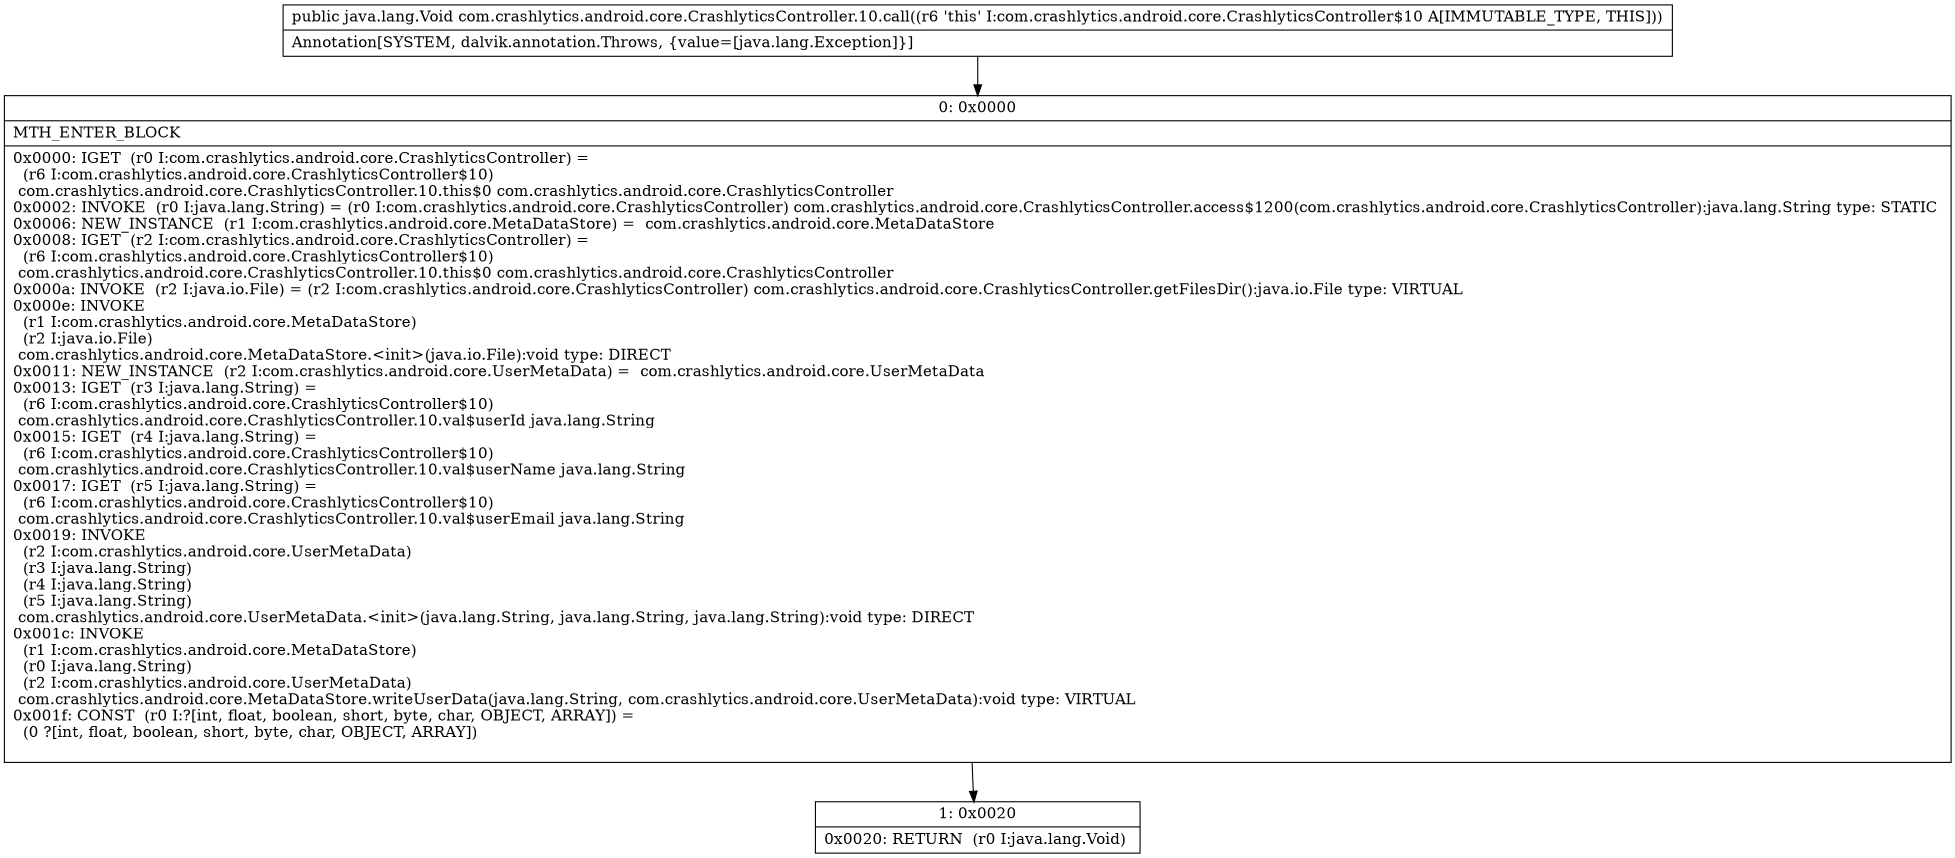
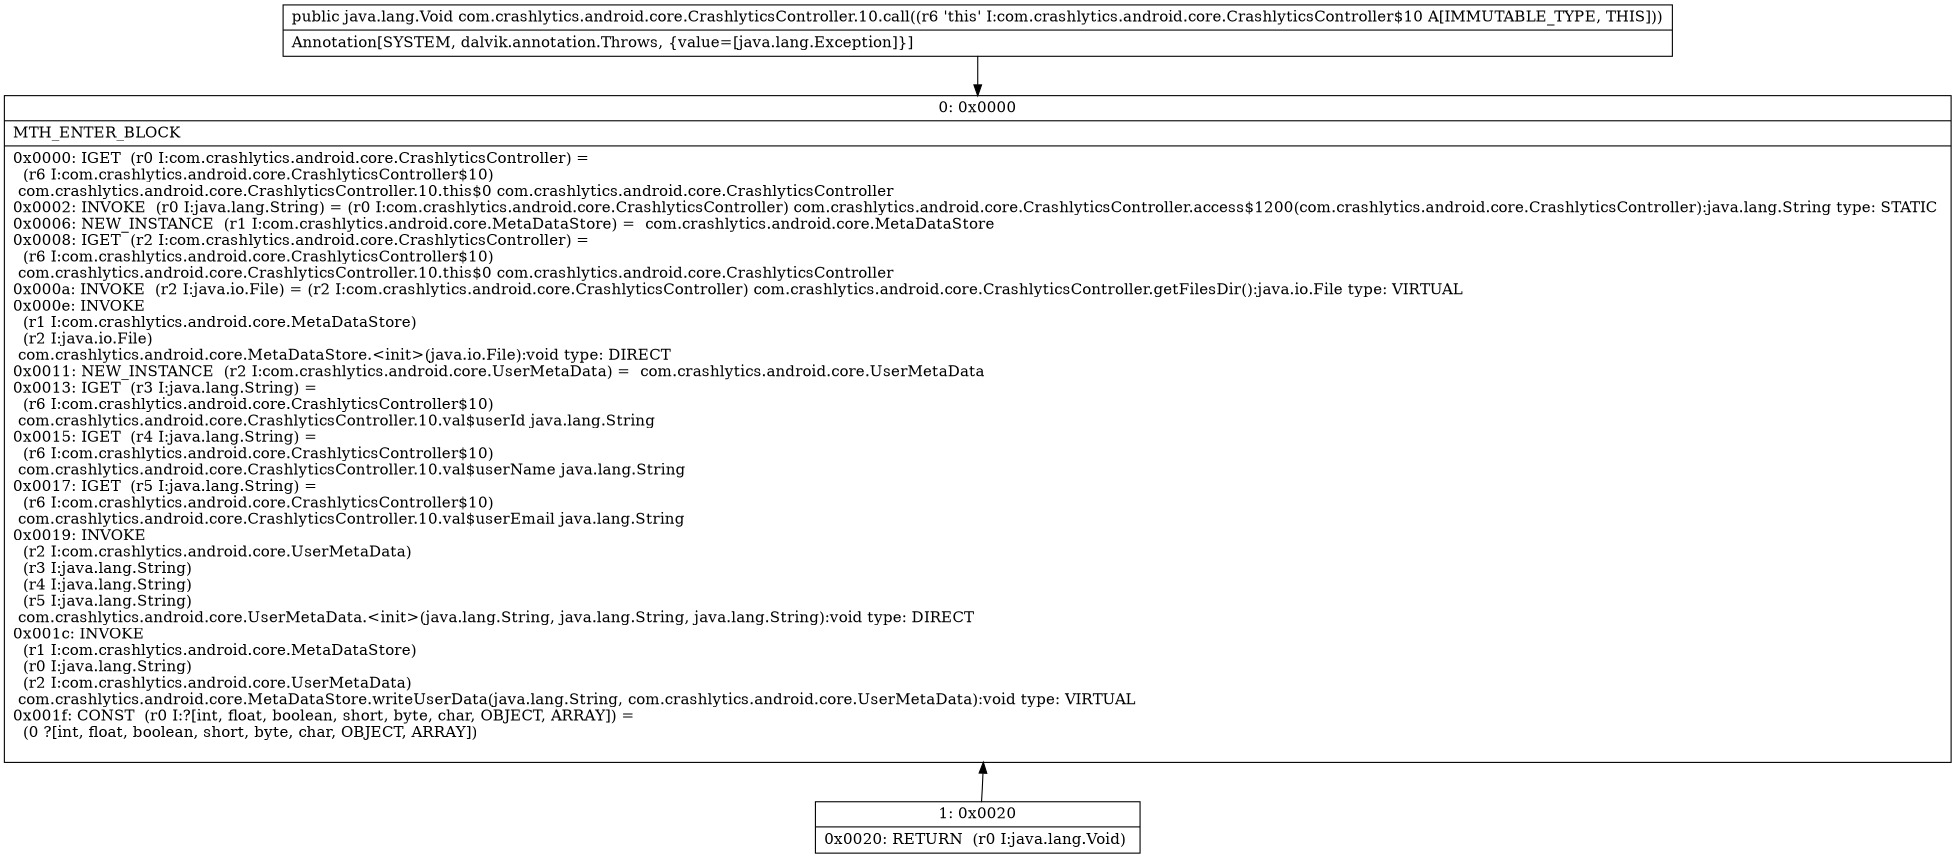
  digraph {
    node [shape=record]
    n1 [label="{0\:\ 0x0000|MTH_ENTER_BLOCK\l|0x0000: IGET  (r0 I:com.crashlytics.android.core.CrashlyticsController) = \l  (r6 I:com.crashlytics.android.core.CrashlyticsController$10)\l com.crashlytics.android.core.CrashlyticsController.10.this$0 com.crashlytics.android.core.CrashlyticsController \l0x0002: INVOKE  (r0 I:java.lang.String) = (r0 I:com.crashlytics.android.core.CrashlyticsController) com.crashlytics.android.core.CrashlyticsController.access$1200(com.crashlytics.android.core.CrashlyticsController):java.lang.String type: STATIC \l0x0006: NEW_INSTANCE  (r1 I:com.crashlytics.android.core.MetaDataStore) =  com.crashlytics.android.core.MetaDataStore \l0x0008: IGET  (r2 I:com.crashlytics.android.core.CrashlyticsController) = \l  (r6 I:com.crashlytics.android.core.CrashlyticsController$10)\l com.crashlytics.android.core.CrashlyticsController.10.this$0 com.crashlytics.android.core.CrashlyticsController \l0x000a: INVOKE  (r2 I:java.io.File) = (r2 I:com.crashlytics.android.core.CrashlyticsController) com.crashlytics.android.core.CrashlyticsController.getFilesDir():java.io.File type: VIRTUAL \l0x000e: INVOKE  \l  (r1 I:com.crashlytics.android.core.MetaDataStore)\l  (r2 I:java.io.File)\l com.crashlytics.android.core.MetaDataStore.\<init\>(java.io.File):void type: DIRECT \l0x0011: NEW_INSTANCE  (r2 I:com.crashlytics.android.core.UserMetaData) =  com.crashlytics.android.core.UserMetaData \l0x0013: IGET  (r3 I:java.lang.String) = \l  (r6 I:com.crashlytics.android.core.CrashlyticsController$10)\l com.crashlytics.android.core.CrashlyticsController.10.val$userId java.lang.String \l0x0015: IGET  (r4 I:java.lang.String) = \l  (r6 I:com.crashlytics.android.core.CrashlyticsController$10)\l com.crashlytics.android.core.CrashlyticsController.10.val$userName java.lang.String \l0x0017: IGET  (r5 I:java.lang.String) = \l  (r6 I:com.crashlytics.android.core.CrashlyticsController$10)\l com.crashlytics.android.core.CrashlyticsController.10.val$userEmail java.lang.String \l0x0019: INVOKE  \l  (r2 I:com.crashlytics.android.core.UserMetaData)\l  (r3 I:java.lang.String)\l  (r4 I:java.lang.String)\l  (r5 I:java.lang.String)\l com.crashlytics.android.core.UserMetaData.\<init\>(java.lang.String, java.lang.String, java.lang.String):void type: DIRECT \l0x001c: INVOKE  \l  (r1 I:com.crashlytics.android.core.MetaDataStore)\l  (r0 I:java.lang.String)\l  (r2 I:com.crashlytics.android.core.UserMetaData)\l com.crashlytics.android.core.MetaDataStore.writeUserData(java.lang.String, com.crashlytics.android.core.UserMetaData):void type: VIRTUAL \l0x001f: CONST  (r0 I:?[int, float, boolean, short, byte, char, OBJECT, ARRAY]) = \l  (0 ?[int, float, boolean, short, byte, char, OBJECT, ARRAY])\l \l}"]
    n2 [label="{1\:\ 0x0020|0x0020: RETURN  (r0 I:java.lang.Void) \l}"]
    n3 [label="{public java.lang.Void com.crashlytics.android.core.CrashlyticsController.10.call((r6 'this' I:com.crashlytics.android.core.CrashlyticsController$10 A[IMMUTABLE_TYPE, THIS]))  | Annotation[SYSTEM, dalvik.annotation.Throws, \{value=[java.lang.Exception]\}]\l}"]
-   n1 -> n2
+   n2 -> n1
    n3 -> n1
  }
